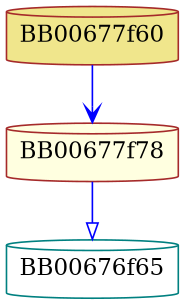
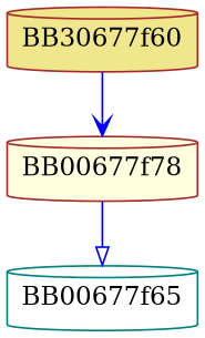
  digraph {
    splines=ortho
    node [color=brown shape=cylinder style=filled]
    edge [color=blue]
-   BB00677f60 [fillcolor=khaki]
+   BB00677f60 [fillcolor=khaki label=BB30677f60]
    BB00677f78 [fillcolor=lightyellow]
-   BB00677f65 [color=teal fillcolor=white label=BB00676f65]
+   BB00677f65 [color=teal fillcolor=white]
    BB00677f60 -> BB00677f78 [arrowhead=vee]
    BB00677f78 -> BB00677f65 [arrowhead=onormal]
  }
